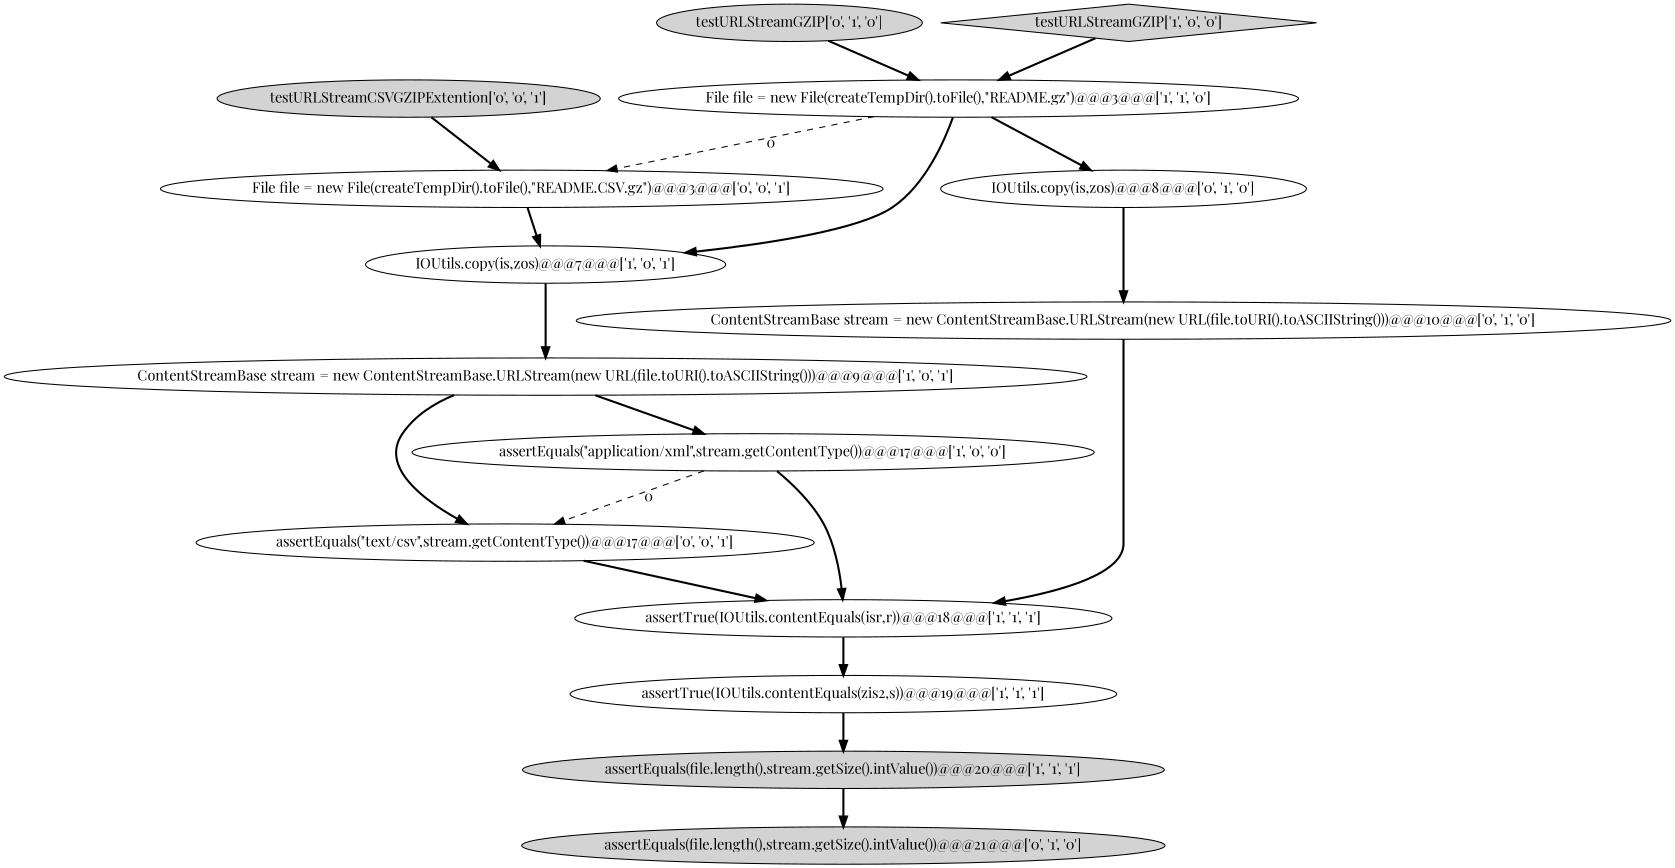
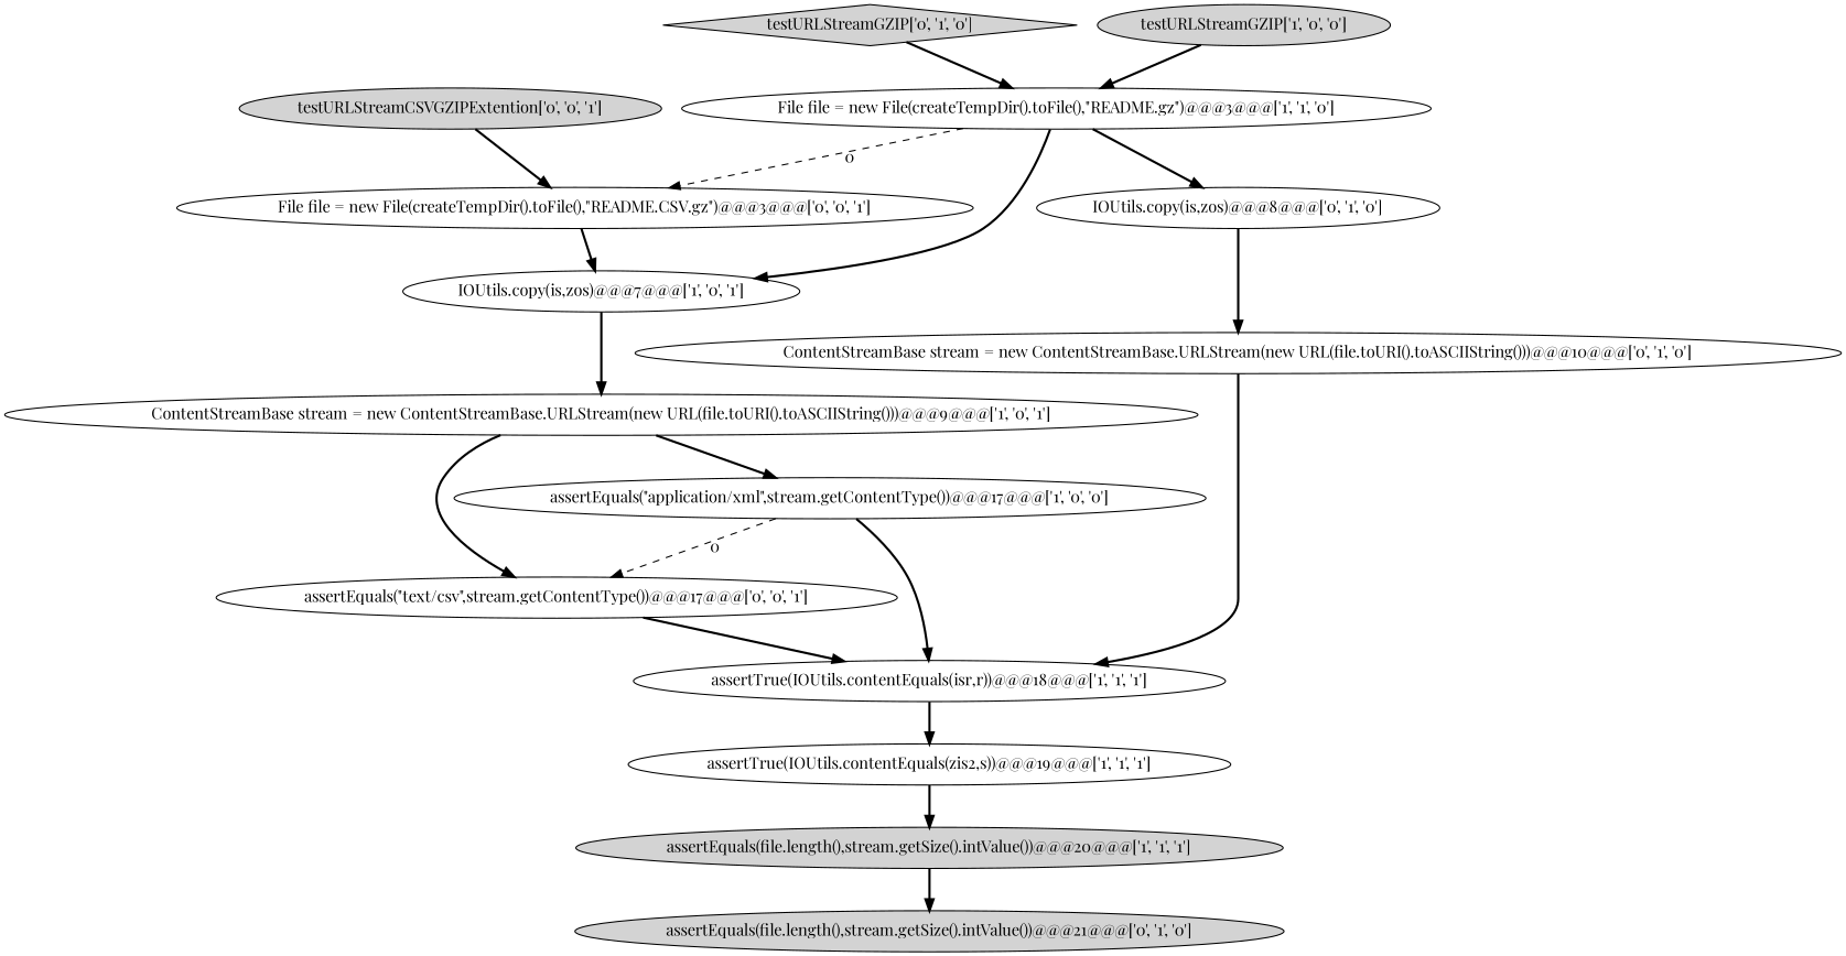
  digraph {
    fontname="Playfair Display"
    node [fillcolor=white fontname="Playfair Display" shape=ellipse style=filled]
    edge [fontname="Playfair Display" style=bold]
    n1 [label="assertTrue(IOUtils.contentEquals(zis2,s))@@@19@@@['1', '1', '1']"]
    n2 [fillcolor=lightgray label="assertEquals(file.length(),stream.getSize().intValue())@@@20@@@['1', '1', '1']"]
    n3 [fillcolor=lightgray label="assertEquals(file.length(),stream.getSize().intValue())@@@21@@@['0', '1', '0']"]
-   n4 [fillcolor=lightgray label="testURLStreamGZIP['0', '1', '0']"]
+   n4 [fillcolor=lightgray label="testURLStreamGZIP['0', '1', '0']" shape=diamond]
    n5 [label="File file = new File(createTempDir().toFile(),\"README.gz\")@@@3@@@['1', '1', '0']"]
    n6 [label="File file = new File(createTempDir().toFile(),\"README.CSV.gz\")@@@3@@@['0', '0', '1']"]
    n7 [label="IOUtils.copy(is,zos)@@@7@@@['1', '0', '1']"]
    n8 [label="IOUtils.copy(is,zos)@@@8@@@['0', '1', '0']"]
    n9 [label="ContentStreamBase stream = new ContentStreamBase.URLStream(new URL(file.toURI().toASCIIString()))@@@9@@@['1', '0', '1']"]
    n10 [label="assertEquals(\"text/csv\",stream.getContentType())@@@17@@@['0', '0', '1']"]
    n11 [label="assertEquals(\"application/xml\",stream.getContentType())@@@17@@@['1', '0', '0']"]
    n12 [label="assertTrue(IOUtils.contentEquals(isr,r))@@@18@@@['1', '1', '1']"]
-   n13 [fillcolor=lightgray label="testURLStreamGZIP['1', '0', '0']" shape=diamond]
+   n13 [fillcolor=lightgray label="testURLStreamGZIP['1', '0', '0']"]
    n14 [fillcolor=lightgray label="testURLStreamCSVGZIPExtention['0', '0', '1']"]
    n15 [label="ContentStreamBase stream = new ContentStreamBase.URLStream(new URL(file.toURI().toASCIIString()))@@@10@@@['0', '1', '0']"]
    n1 -> n2
    n2 -> n3
    n4 -> n5
    n5 -> n6 [label=0 style=dashed]
    n5 -> n7
    n5 -> n8
    n6 -> n7
    n7 -> n9
    n8 -> n15
    n9 -> n10
    n9 -> n11
    n10 -> n12
    n11 -> n10 [label=0 style=dashed]
    n11 -> n12
    n12 -> n1
    n13 -> n5
    n14 -> n6
    n15 -> n12
  }
